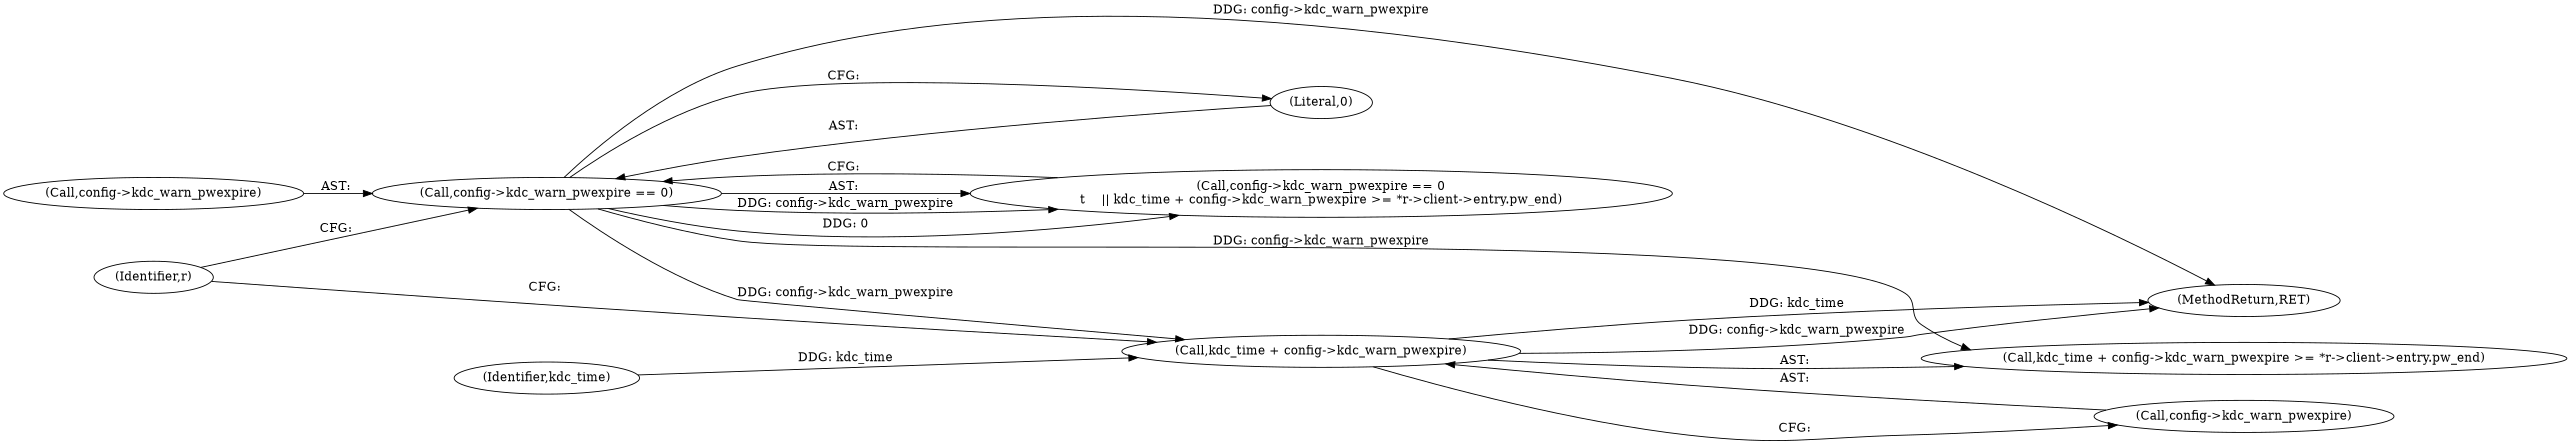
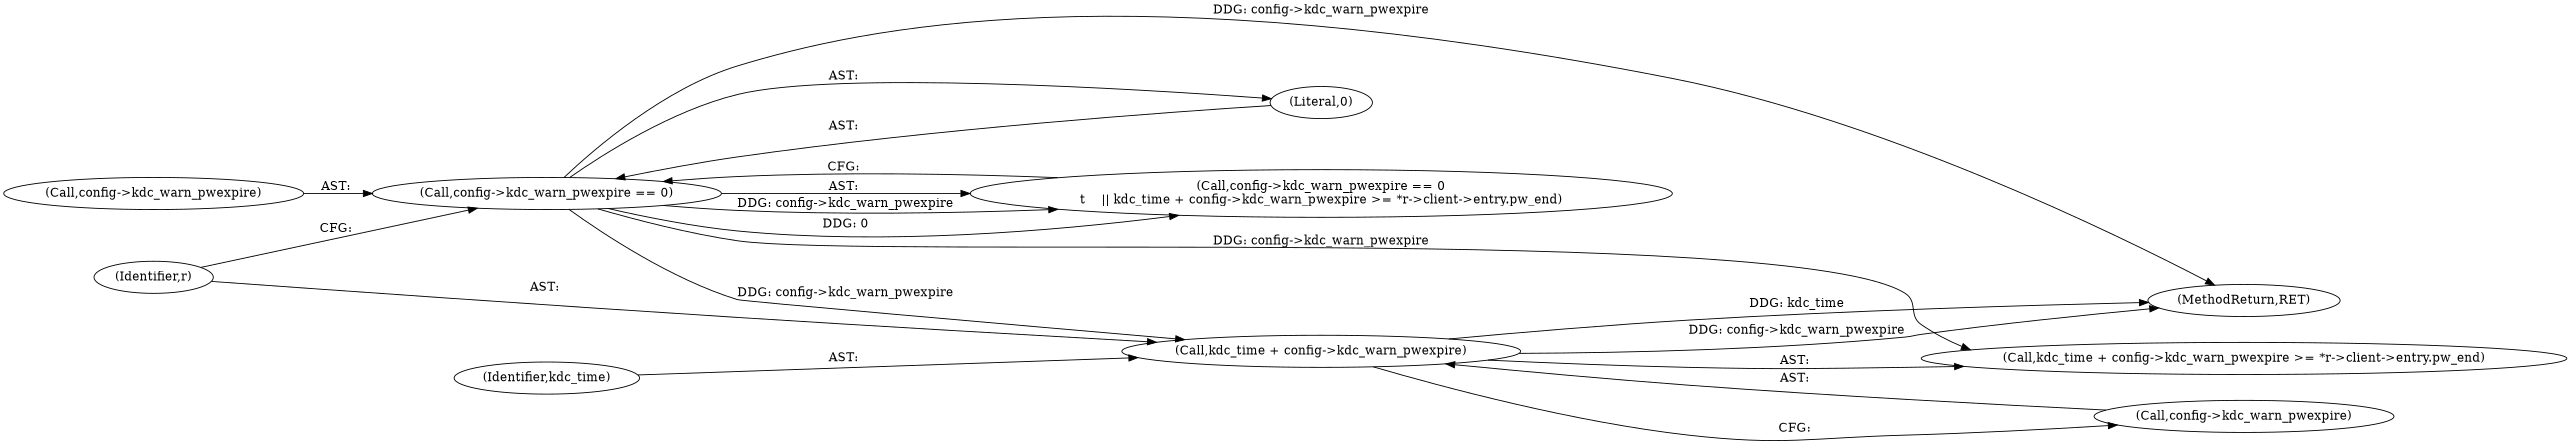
  digraph {
    rankdir=LR
    n1 [label="(Call,kdc_time + config->kdc_warn_pwexpire)"]
    n2 [label="(Call,kdc_time + config->kdc_warn_pwexpire >= *r->client->entry.pw_end)"]
    n3 [label="(MethodReturn,RET)"]
    n4 [label="(Call,config->kdc_warn_pwexpire)"]
    n5 [label="(Call,config->kdc_warn_pwexpire == 0)"]
    n6 [label="(Call,config->kdc_warn_pwexpire == 0\n\t    || kdc_time + config->kdc_warn_pwexpire >= *r->client->entry.pw_end)"]
    n7 [label="(Literal,0)"]
    n8 [label="(Identifier,kdc_time)"]
    n9 [label="(Call,config->kdc_warn_pwexpire)"]
    n10 [label="(Identifier,r)"]
    n1 -> n2 [label="AST: "]
    n1 -> n3 [label="DDG: kdc_time"]
    n1 -> n3 [label="DDG: config->kdc_warn_pwexpire"]
    n1 -> n4 [label="CFG: "]
    n4 -> n1 [label="AST: "]
    n5 -> n1 [label="DDG: config->kdc_warn_pwexpire"]
    n5 -> n2 [label="DDG: config->kdc_warn_pwexpire"]
    n5 -> n3 [label="DDG: config->kdc_warn_pwexpire"]
    n5 -> n6 [label="AST: "]
    n5 -> n6 [label="DDG: config->kdc_warn_pwexpire"]
    n5 -> n6 [label="DDG: 0"]
-   n5 -> n7 [label="CFG: "]
+   n5 -> n7 [label="AST: "]
    n6 -> n5 [label="CFG: "]
    n7 -> n5 [label="AST: "]
-   n8 -> n1 [label="DDG: kdc_time"]
+   n8 -> n1 [label="AST: "]
    n9 -> n5 [label="AST: "]
-   n10 -> n1 [label="CFG: "]
+   n10 -> n1 [label="AST: "]
    n10 -> n5 [label="CFG: "]
  }
